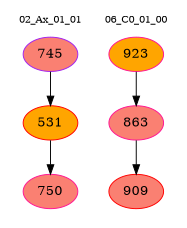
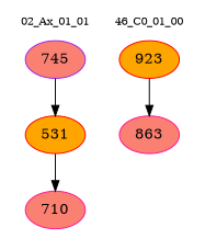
  digraph {
    node [color=red fillcolor=salmon style=filled]
    edge [color=black]
    n1 [color=purple label=745]
    n2 [fillcolor=orange label=531]
-   n3 [color=deeppink label=750]
-   n4 [color=deeppink fillcolor=orange label=923]
+   n3 [color=deeppink label=710]
+   n4 [fillcolor=orange label=923]
    n5 [color=deeppink label=863]
-   n6 [label=909]
    subgraph cluster_1 {
      color=white
      fontsize=10
      label="02_Ax_01_01"
      n1
      n2
      n3
    }
    subgraph cluster_2 {
      color=white
      fontsize=10
-     label="06_C0_01_00"
+     label="46_C0_01_00"
      n4
      n5
-     n6
    }
    n1 -> n2
    n2 -> n3
    n4 -> n5
-   n5 -> n6
  }
